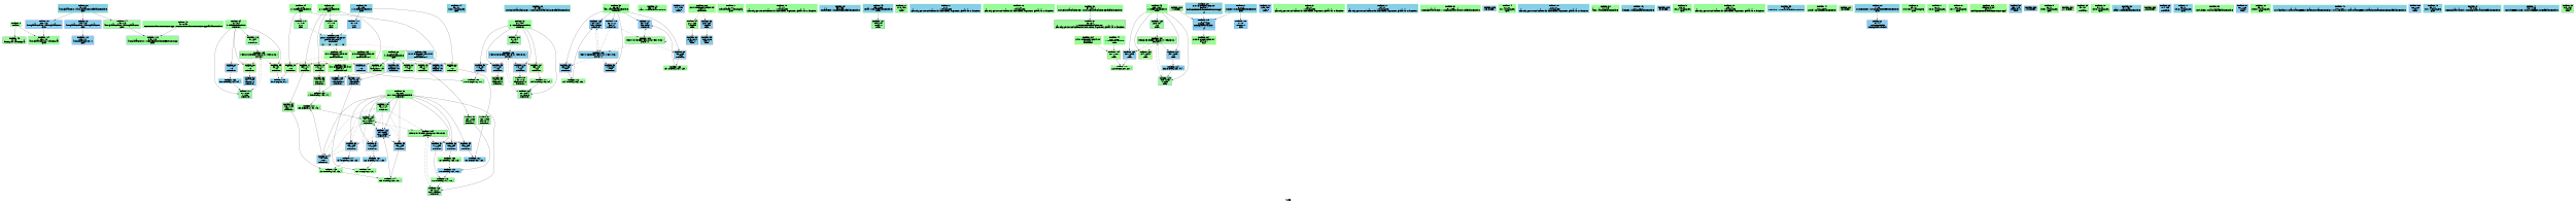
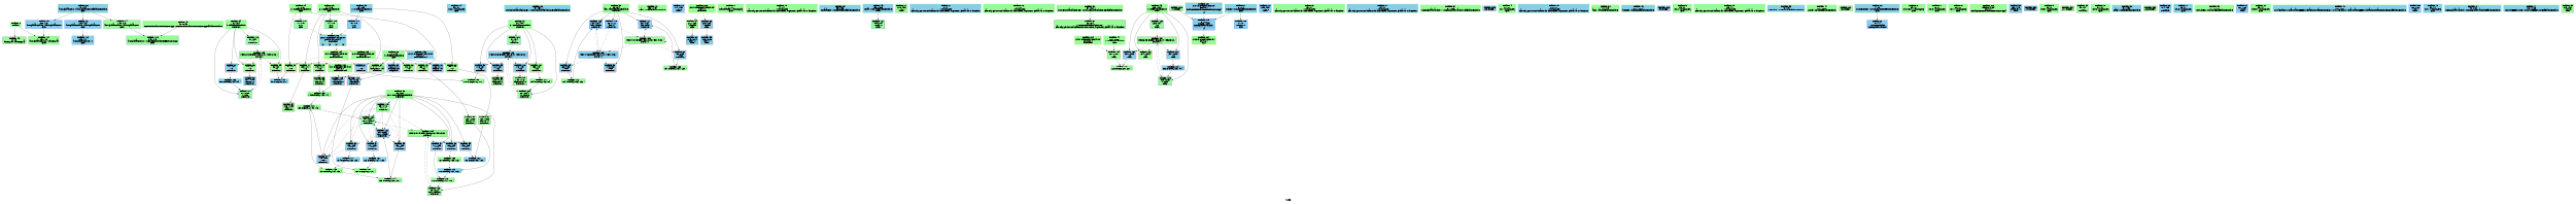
  digraph {
    label=SVFG
    node [color=green fillcolor=palegreen shape=record style=filled]
    edge [style=solid]
    n1 [color=grey label="{NodeID: 0\nNullPtr}"]
    n2 [color=black label="{NodeID: 49\n2\<--3\ndummyVal\<--dummyVal\n}"]
    n3 [color=blue label="{NodeID: 114\n250\<--3\nllvm.global_ctors_2\<--dummyVal\nGlob }" style="dotted,filled"]
    n4 [color=grey label="{NodeID: 180\n118 = cmp(116, 117, )\n}"]
    n5 [color=red fillcolor=skyblue label="{NodeID: 97\n171\<--85\n\<--now\n_Z5solvev\n}"]
    n6 [color=grey label="{NodeID: 176\n172 = Binary(171, 170, )\n}"]
    n7 [color=blue label="{NodeID: 126\n85\<--172\nnow\<--add26\n_Z5solvev\n}"]
    n8 [color=black label="{NodeID: 184\nMR_16V_7 = PHI(MR_16V_8, MR_16V_3, )\npts\{86 \}\n}"]
    n9 [fillcolor=skyblue label="{NodeID: 14\n38\<--1\n.str.8\<--dummyObj\nGlob }"]
    n10 [color=yellow label="{NodeID: 194\n8V_1 = ENCHI(MR_8V_0)\npts\{18 \}\nFun[_Z5solvev]}" style="double,filled"]
    n11 [color=red label="{NodeID: 80\n97\<--17\n\<--n\n_Z5solvev\n}"]
    n12 [color=red fillcolor=skyblue label="{NodeID: 81\n117\<--17\n\<--n\n_Z5solvev\n}"]
    n13 [color=grey fillcolor=skyblue label="{NodeID: 179\n98 = cmp(96, 97, )\n}"]
    n14 [color=blue fillcolor=skyblue label="{NodeID: 111\n19\<--15\nV\<--\nGlob }"]
    n15 [color=yellow fillcolor=skyblue label="{NodeID: 206\n28V_1 = ENCHI(MR_28V_0)\npts\{13 16 18 20 \}\nFun[main]|{<s0>12|<s1>12|<s2>12|<s3>12}}" style="double,filled"]
    n16 [color=yellow fillcolor=skyblue label="{NodeID: 195\n10V_1 = ENCHI(MR_10V_0)\npts\{20 \}\nFun[_Z5solvev]}" style="double,filled"]
    n17 [color=yellow label="{NodeID: 192\n4V_1 = ENCHI(MR_4V_0)\npts\{13 \}\nFun[_Z5solvev]}" style="double,filled"]
    n18 [color=yellow label="{NodeID: 193\n6V_1 = ENCHI(MR_6V_0)\npts\{16 \}\nFun[_Z5solvev]}" style="double,filled"]
    n19 [color=red label="{NodeID: 82\n159\<--19\n\<--V\n_Z5solvev\n}"]
    n20 [color=red fillcolor=skyblue label="{NodeID: 102\n127\<--126\n\<--arrayidx\n_Z5solvev\n}"]
    n21 [color=red fillcolor=skyblue label="{NodeID: 103\n145\<--144\n\<--arrayidx11\n_Z5solvev\n}"]
    n22 [color=red label="{NodeID: 77\n135\<--14\n\<--C\n_Z5solvev\n}"]
    n23 [color=red label="{NodeID: 78\n146\<--14\n\<--C\n_Z5solvev\n}"]
    n24 [color=red label="{NodeID: 79\n168\<--14\n\<--C\n_Z5solvev\n}"]
    n25 [fillcolor=skyblue label="{NodeID: 28\n49\<--50\n_ZNSt8ios_base4InitC1Ev\<--_ZNSt8ios_base4InitC1Ev_field_insensitive\n}"]
    n26 [color=blue fillcolor=skyblue label="{NodeID: 125\n83\<--164\nans\<--inc22\n_Z5solvev\n}"]
    n27 [color=black fillcolor=skyblue label="{NodeID: 183\nMR_14V_6 = PHI(MR_14V_7, MR_14V_3, )\npts\{84 \}\n}"]
    n28 [color=red fillcolor=skyblue label="{NodeID: 89\n163\<--83\n\<--ans\n_Z5solvev\n}"]
    n29 [color=red fillcolor=skyblue label="{NodeID: 90\n175\<--83\n\<--ans\n_Z5solvev\n}"]
    n30 [color=grey label="{NodeID: 172\n164 = Binary(163, 123, )\n}"]
    n31 [label="{NodeID: 42\n196\<--197\nmain\<--main_field_insensitive\n}"]
    n32 [color=black label="{NodeID: 56\n147\<--146\nconv12\<--\n_Z5solvev\n}"]
    n33 [color=grey label="{NodeID: 169\n148 = Binary(145, 147, )\n}"]
    n34 [color=grey label="{NodeID: 170\n150 = Binary(149, 148, )\n}"]
    n35 [color=blue label="{NodeID: 123\n85\<--150\nnow\<--add14\n_Z5solvev\n}"]
    n36 [color=purple fillcolor=skyblue label="{NodeID: 70\n214\<--33\n\<--.str.6\nmain\n}"]
    n37 [color=grey fillcolor=skyblue label="{NodeID: 167\n122 = Binary(121, 123, )\n}"]
    n38 [color=grey label="{NodeID: 181\n128 = cmp(122, 127, )\n}"]
    n39 [color=red label="{NodeID: 84\n212\<--35\n\<--stdout\nmain\n}"]
    n40 [color=black fillcolor=skyblue label="{NodeID: 60\n215\<--212\ncall1\<--\nmain\n}"]
    n41 [label="{NodeID: 1\n7\<--1\n__dso_handle\<--dummyObj\nGlob }"]
    n42 [color=red fillcolor=skyblue label="{NodeID: 98\n116\<--87\n\<--i2\n_Z5solvev\n}"]
    n43 [label="{NodeID: 15\n41\<--1\n\<--dummyObj\nCan only get source location for instruction, argument, global var or function.}"]
    n44 [color=black label="{NodeID: 57\n160\<--159\nconv19\<--\n_Z5solvev\n}"]
    n45 [color=grey fillcolor=skyblue label="{NodeID: 182\n161 = cmp(158, 160, )\n}"]
    n46 [color=blue fillcolor=skyblue label="{NodeID: 112\n248\<--41\nllvm.global_ctors_0\<--\nGlob }"]
    n47 [fillcolor=skyblue label="{NodeID: 29\n55\<--56\n__cxa_atexit\<--__cxa_atexit_field_insensitive\n}"]
    n48 [color=red fillcolor=skyblue label="{NodeID: 95\n158\<--85\n\<--now\n_Z5solvev\n}"]
    n49 [color=red fillcolor=skyblue label="{NodeID: 96\n166\<--85\n\<--now\n_Z5solvev\n}"]
    n50 [color=grey label="{NodeID: 165\n167 = Binary(166, 123, )\n}"]
    n51 [fillcolor=skyblue label="{NodeID: 43\n199\<--200\nretval\<--retval_field_insensitive\nmain\n}"]
    n52 [color=blue label="{NodeID: 127\n199\<--15\nretval\<--\nmain\n}"]
    n53 [color=purple label="{NodeID: 71\n216\<--36\n\<--.str.7\nmain\n}"]
    n54 [color=grey label="{NodeID: 168\n131 = Binary(130, 123, )\n}"]
    n55 [color=blue fillcolor=skyblue label="{NodeID: 121\n83\<--131\nans\<--inc7\n_Z5solvev\n}"]
    n56 [color=black label="{NodeID: 189\nMR_14V_4 = PHI(MR_14V_5, MR_14V_3, )\npts\{84 \}\n}"]
    n57 [color=red fillcolor=skyblue label="{NodeID: 88\n130\<--83\n\<--ans\n_Z5solvev\n}"]
    n58 [color=red label="{NodeID: 85\n96\<--81\n\<--i\n_Z5solvev\n}"]
    n59 [fillcolor=skyblue label="{NodeID: 2\n9\<--1\n\<--dummyObj\nCan only get source location for instruction, argument, global var or function.}"]
    n60 [color=red fillcolor=skyblue label="{NodeID: 99\n124\<--87\n\<--i2\n_Z5solvev\n}"]
    n61 [color=black label="{NodeID: 53\n125\<--124\nidxprom\<--\n_Z5solvev\n}"]
    n62 [label="{NodeID: 16\n71\<--1\n\<--dummyObj\nCan only get source location for instruction, argument, global var or function.}"]
    n63 [color=blue label="{NodeID: 113\n249\<--42\nllvm.global_ctors_1\<--_GLOBAL__sub_I_QPHutu_2_0.cpp\nGlob }"]
    n64 [label="{NodeID: 30\n54\<--60\n_ZNSt8ios_base4InitD1Ev\<--_ZNSt8ios_base4InitD1Ev_field_insensitive\n}"]
    n65 [color=black label="{NodeID: 51\n53\<--54\n\<--_ZNSt8ios_base4InitD1Ev\nCan only get source location for instruction, argument, global var or function.}"]
    n66 [label="{NodeID: 44\n201\<--202\nt\<--t_field_insensitive\nmain\n}"]
    n67 [color=red label="{NodeID: 104\n221\<--201\n\<--t\nmain\n}"]
    n68 [color=grey label="{NodeID: 178\n222 = cmp(220, 221, )\n}"]
    n69 [color=yellow label="{NodeID: 224\n2V_2 = CSCHI(MR_2V_1)\npts\{10 \}\nCS[]}" style="double,filled"]
    n70 [color=black label="{NodeID: 58\n169\<--168\nconv24\<--\n_Z5solvev\n}"]
    n71 [color=grey fillcolor=skyblue label="{NodeID: 173\n170 = Binary(167, 169, )\n}"]
    n72 [color=purple fillcolor=skyblue label="{NodeID: 72\n225\<--38\n\<--.str.8\nmain\n}"]
    n73 [color=blue fillcolor=skyblue label="{NodeID: 122\n85\<--139\nnow\<--add9\n_Z5solvev\n}"]
    n74 [color=red fillcolor=skyblue label="{NodeID: 91\n121\<--85\n\<--now\n_Z5solvev\n}"]
    n75 [color=red fillcolor=skyblue label="{NodeID: 92\n133\<--85\n\<--now\n_Z5solvev\n}"]
    n76 [color=red fillcolor=skyblue label="{NodeID: 93\n138\<--85\n\<--now\n_Z5solvev\n}"]
    n77 [color=red fillcolor=skyblue label="{NodeID: 94\n149\<--85\n\<--now\n_Z5solvev\n}"]
    n78 [color=red label="{NodeID: 86\n100\<--81\n\<--i\n_Z5solvev\n}"]
    n79 [color=black fillcolor=skyblue label="{NodeID: 52\n101\<--100\nidx.ext\<--\n_Z5solvev\n}"]
    n80 [label="{NodeID: 3\n15\<--1\n\<--dummyObj\nCan only get source location for instruction, argument, global var or function.}"]
    n81 [color=red fillcolor=skyblue label="{NodeID: 100\n142\<--87\n\<--i2\n_Z5solvev\n}"]
    n82 [color=black label="{NodeID: 55\n143\<--142\nidxprom10\<--\n_Z5solvev\n}"]
    n83 [fillcolor=skyblue label="{NodeID: 17\n94\<--1\n\<--dummyObj\nCan only get source location for instruction, argument, global var or function.}"]
    n84 [label="{NodeID: 31\n67\<--68\n__cxx_global_var_init.1\<--__cxx_global_var_init.1_field_insensitive\n}"]
    n85 [color=blue label="{NodeID: 128\n203\<--94\ni\<--\nmain\n}"]
    n86 [color=black label="{NodeID: 191\nMR_26V_3 = PHI(MR_26V_4, MR_26V_2, )\npts\{204 \}\n}"]
    n87 [color=red fillcolor=skyblue label="{NodeID: 105\n220\<--203\n\<--i\nmain\n}"]
    n88 [color=red label="{NodeID: 106\n224\<--203\n\<--i\nmain\n}"]
    n89 [color=red fillcolor=skyblue label="{NodeID: 107\n231\<--203\n\<--i\nmain\n}"]
    n90 [color=blue label="{NodeID: 129\n203\<--232\ni\<--inc\nmain\n}"]
    n91 [color=grey fillcolor=skyblue label="{NodeID: 164\n232 = Binary(231, 94, )\n}"]
    n92 [label="{NodeID: 45\n203\<--204\ni\<--i_field_insensitive\nmain\n}"]
    n93 [color=black fillcolor=skyblue label="{NodeID: 225\n105 = PHI()\n}"]
    n94 [color=black fillcolor=skyblue label="{NodeID: 59\n209\<--206\ncall\<--\nmain\n}"]
    n95 [color=purple fillcolor=skyblue label="{NodeID: 73\n248\<--40\nllvm.global_ctors_0\<--llvm.global_ctors\nGlob }"]
    n96 [color=grey fillcolor=skyblue label="{NodeID: 177\n134 = Binary(133, 123, )\n}"]
    n97 [color=grey label="{NodeID: 174\n139 = Binary(138, 137, )\n}"]
    n98 [color=red fillcolor=skyblue label="{NodeID: 87\n107\<--81\n\<--i\n_Z5solvev\n}"]
    n99 [color=grey fillcolor=skyblue label="{NodeID: 166\n908 = Binary(107, 94, )\n}"]
    n100 [color=blue label="{NodeID: 117\n81\<--108\ni\<--inc\n_Z5solvev\n}"]
    n101 [color=black label="{NodeID: 185\nMR_12V_3 = PHI(MR_12V_4, MR_12V_2, )\npts\{82 \}\n}"]
    n102 [label="{NodeID: 4\n21\<--1\n.str\<--dummyObj\nGlob }"]
    n103 [color=red label="{NodeID: 101\n153\<--87\n\<--i2\n_Z5solvev\n}"]
    n104 [color=grey label="{NodeID: 171\n154 = Binary(153, 94, )\n}"]
    n105 [color=blue label="{NodeID: 124\n87\<--154\ni2\<--inc16\n_Z5solvev\n}"]
    n106 [color=black fillcolor=skyblue label="{NodeID: 188\nMR_18V_3 = PHI(MR_18V_4, MR_18V_2, )\npts\{88 \}\n}"]
    n107 [fillcolor=skyblue label="{NodeID: 18\n112\<--1\n\<--dummyObj\nCan only get source location for instruction, argument, global var or function.}"]
    n108 [color=blue fillcolor=skyblue label="{NodeID: 115\n8\<--70\n_ZL2PI\<--call\n__cxx_global_var_init.1\n|{<s0>14}}"]
    n109 [label="{NodeID: 32\n72\<--73\nacos\<--acos_field_insensitive\n}"]
    n110 [fillcolor=skyblue label="{NodeID: 46\n210\<--211\nfreopen\<--freopen_field_insensitive\n}"]
    n111 [color=black fillcolor=skyblue label="{NodeID: 226\n90 = PHI()\n}"]
    n112 [color=purple label="{NodeID: 74\n249\<--40\nllvm.global_ctors_1\<--llvm.global_ctors\nGlob }"]
    n113 [label="{NodeID: 5\n23\<--1\n.str.2\<--dummyObj\nGlob }"]
    n114 [label="{NodeID: 19\n123\<--1\n\<--dummyObj\nCan only get source location for instruction, argument, global var or function.}"]
    n115 [color=blue label="{NodeID: 116\n81\<--94\ni\<--\n_Z5solvev\n}"]
    n116 [fillcolor=skyblue label="{NodeID: 33\n78\<--79\n_Z5solvev\<--_Z5solvev_field_insensitive\n}"]
    n117 [label="{NodeID: 47\n227\<--228\nprintf\<--printf_field_insensitive\n}"]
    n118 [color=black label="{NodeID: 227\n52 = PHI()\n}"]
    n119 [color=purple fillcolor=skyblue label="{NodeID: 61\n51\<--4\n\<--_ZStL8__ioinit\n__cxx_global_var_init\n}"]
    n120 [color=purple fillcolor=skyblue label="{NodeID: 75\n250\<--40\nllvm.global_ctors_2\<--llvm.global_ctors\nGlob }"]
    n121 [label="{NodeID: 6\n25\<--1\n_ZSt4cout\<--dummyObj\nGlob }"]
    n122 [fillcolor=skyblue label="{NodeID: 20\n4\<--6\n_ZStL8__ioinit\<--_ZStL8__ioinit_field_insensitive\nGlob }"]
    n123 [label="{NodeID: 34\n81\<--82\ni\<--i_field_insensitive\n_Z5solvev\n}"]
    n124 [label="{NodeID: 48\n42\<--243\n_GLOBAL__sub_I_QPHutu_2_0.cpp\<--_GLOBAL__sub_I_QPHutu_2_0.cpp_field_insensitive\n}"]
    n125 [color=black label="{NodeID: 228\n70 = PHI()\n}"]
    n126 [color=purple label="{NodeID: 62\n102\<--11\n\<--a\n_Z5solvev\n}"]
    n127 [color=purple fillcolor=skyblue label="{NodeID: 76\n103\<--11\nadd.ptr\<--a\n_Z5solvev\n}"]
    n128 [label="{NodeID: 7\n26\<--1\n.str.3\<--dummyObj\nGlob }"]
    n129 [fillcolor=skyblue label="{NodeID: 21\n8\<--10\n_ZL2PI\<--_ZL2PI_field_insensitive\nGlob }"]
    n130 [color=blue fillcolor=skyblue label="{NodeID: 108\n8\<--9\n_ZL2PI\<--\nGlob }"]
    n131 [color=yellow fillcolor=skyblue label="{NodeID: 201\n2V_1 = ENCHI(MR_2V_0)\npts\{10 \}\nFun[_GLOBAL__sub_I_QPHutu_2_0.cpp]|{<s0>14}}" style="double,filled"]
    n132 [color=blue fillcolor=skyblue label="{NodeID: 118\n83\<--112\nans\<--\n_Z5solvev\n}"]
    n133 [label="{NodeID: 35\n83\<--84\nans\<--ans_field_insensitive\n_Z5solvev\n}"]
-   n134 [color=purple fillcolor=skyblue label="{NodeID: 63\n126\<--11\narrayidx\<--a\n_Z5solvev\n}"]
+   n134 [color=purple fillcolor=skyblue label="{NodeID: 63\n126\<--11\narrayidx\<--a\n_Z5global\n}"]
    n135 [color=black label="{NodeID: 54\n136\<--135\nconv\<--\n_Z5solvev\n}"]
    n136 [color=grey label="{NodeID: 175\n137 = Binary(134, 136, )\n}"]
    n137 [label="{NodeID: 8\n28\<--1\n.str.4\<--dummyObj\nGlob }"]
    n138 [label="{NodeID: 22\n11\<--13\na\<--a_field_insensitive\nGlob }"]
    n139 [color=purple label="{NodeID: 64\n144\<--11\narrayidx11\<--a\n_Z5solvev\n}"]
    n140 [color=yellow label="{NodeID: 202\n20V_1 = ENCHI(MR_20V_0)\npts\{1 \}\nFun[main]}" style="double,filled"]
    n141 [color=red fillcolor=skyblue label="{NodeID: 83\n206\<--30\n\<--stdin\nmain\n}"]
    n142 [color=blue label="{NodeID: 119\n85\<--112\nnow\<--\n_Z5solvev\n}"]
    n143 [label="{NodeID: 36\n85\<--86\nnow\<--now_field_insensitive\n_Z5solvev\n}"]
    n144 [color=yellow label="{NodeID: 216\nRETMU(2V_2)\npts\{10 \}\nFun[_GLOBAL__sub_I_QPHutu_2_0.cpp]}" style="double,filled"]
    n145 [color=black fillcolor=skyblue label="{NodeID: 50\n198\<--15\nmain_ret\<--\nmain\n}"]
    n146 [color=black fillcolor=skyblue label="{NodeID: 230\n179 = PHI()\n}"]
    n147 [label="{NodeID: 9\n30\<--1\nstdin\<--dummyObj\nGlob }"]
    n148 [label="{NodeID: 23\n14\<--16\nC\<--C_field_insensitive\nGlob }"]
    n149 [color=blue label="{NodeID: 109\n14\<--15\nC\<--\nGlob }"]
    n150 [color=blue label="{NodeID: 120\n87\<--94\ni2\<--\n_Z5solvev\n}"]
    n151 [label="{NodeID: 37\n87\<--88\ni2\<--i2_field_insensitive\n_Z5solvev\n}"]
    n152 [color=black label="{NodeID: 231\n217 = PHI()\n}"]
    n153 [color=purple label="{NodeID: 65\n89\<--21\n\<--.str\n_Z5solvev\n}"]
    n154 [label="{NodeID: 10\n31\<--1\n.str.5\<--dummyObj\nGlob }"]
    n155 [label="{NodeID: 24\n17\<--18\nn\<--n_field_insensitive\nGlob }"]
    n156 [color=blue label="{NodeID: 110\n17\<--15\nn\<--\nGlob }"]
    n157 [color=yellow label="{NodeID: 204\n24V_1 = ENCHI(MR_24V_0)\npts\{202 \}\nFun[main]}" style="double,filled"]
    n158 [fillcolor=skyblue label="{NodeID: 38\n91\<--92\nscanf\<--scanf_field_insensitive\n}"]
    n159 [color=black label="{NodeID: 232\n226 = PHI()\n}"]
    n160 [color=purple fillcolor=skyblue label="{NodeID: 66\n104\<--23\n\<--.str.2\n_Z5solvev\n}"]
    n161 [fillcolor=skyblue label="{NodeID: 11\n33\<--1\n.str.6\<--dummyObj\nGlob }"]
    n162 [fillcolor=skyblue label="{NodeID: 25\n19\<--20\nV\<--V_field_insensitive\nGlob }"]
    n163 [label="{NodeID: 39\n177\<--178\n_ZNSolsEx\<--_ZNSolsEx_field_insensitive\n}"]
    n164 [color=purple fillcolor=skyblue label="{NodeID: 67\n207\<--26\n\<--.str.3\nmain\n}"]
    n165 [label="{NodeID: 12\n35\<--1\nstdout\<--dummyObj\nGlob }"]
    n166 [fillcolor=skyblue label="{NodeID: 26\n40\<--44\nllvm.global_ctors\<--llvm.global_ctors_field_insensitive\nGlob }"]
    n167 [fillcolor=skyblue label="{NodeID: 40\n180\<--181\n_ZSt4endlIcSt11char_traitsIcEERSt13basic_ostreamIT_T0_ES6_\<--_ZSt4endlIcSt11char_traitsIcEERSt13basic_ostreamIT_T0_ES6__field_insensitive\n}"]
    n168 [color=purple fillcolor=skyblue label="{NodeID: 68\n208\<--28\n\<--.str.4\nmain\n}"]
    n169 [fillcolor=skyblue label="{NodeID: 13\n36\<--1\n.str.7\<--dummyObj\nGlob }"]
    n170 [fillcolor=skyblue label="{NodeID: 27\n45\<--46\n__cxx_global_var_init\<--__cxx_global_var_init_field_insensitive\n}"]
    n171 [fillcolor=skyblue label="{NodeID: 41\n182\<--183\n_ZNSolsEPFRSoS_E\<--_ZNSolsEPFRSoS_E_field_insensitive\n}"]
    n172 [color=purple label="{NodeID: 69\n213\<--31\n\<--.str.5\nmain\n}"]
    n1 -> n2
    n1 -> n3
    n5 -> n6
    n6 -> n7
    n7 -> n8 [style=dashed]
    n8 -> n5 [style=dashed]
    n8 -> n7 [style=dashed]
    n8 -> n48 [style=dashed]
    n8 -> n49 [style=dashed]
    n10 -> n11 [style=dashed]
    n10 -> n12 [style=dashed]
    n11 -> n13
    n12 -> n4
    n14 -> n15 [style=dashed]
    n15 -> n10 [color=red style=dashed tailport=s2]
    n15 -> n16 [color=red style=dashed tailport=s3]
    n15 -> n17 [color=red style=dashed tailport=s0]
    n15 -> n18 [color=red style=dashed tailport=s1]
    n16 -> n19 [style=dashed]
    n17 -> n20 [style=dashed]
    n17 -> n21 [style=dashed]
    n18 -> n22 [style=dashed]
    n18 -> n23 [style=dashed]
    n18 -> n24 [style=dashed]
    n19 -> n44
    n20 -> n38
    n21 -> n33
    n22 -> n135
    n23 -> n32
    n24 -> n70
    n26 -> n27 [style=dashed]
    n27 -> n26 [style=dashed]
    n27 -> n28 [style=dashed]
    n27 -> n29 [style=dashed]
    n28 -> n30
    n30 -> n26
    n32 -> n33
    n33 -> n34
    n34 -> n35
    n35 -> n8 [style=dashed]
    n35 -> n35 [style=dashed]
    n35 -> n73 [style=dashed]
-   n35 -> n37 [style=dashed]
+   n35 -> n74 [style=dashed]
    n35 -> n75 [style=dashed]
    n35 -> n76 [style=dashed]
    n35 -> n77 [style=dashed]
    n37 -> n38
    n39 -> n40
    n42 -> n4
    n44 -> n45
    n48 -> n45
    n49 -> n50
    n50 -> n71
    n51 -> n52
    n54 -> n55
    n55 -> n56 [style=dashed]
    n56 -> n27 [style=dashed]
    n56 -> n55 [style=dashed]
    n56 -> n56 [style=dashed]
    n56 -> n57 [style=dashed]
    n57 -> n54
    n58 -> n13
    n60 -> n61
    n64 -> n65
    n66 -> n67
    n67 -> n68
    n70 -> n71
    n71 -> n6
    n73 -> n35 [style=dashed]
    n73 -> n73 [style=dashed]
    n73 -> n74 [style=dashed]
    n73 -> n75 [style=dashed]
    n73 -> n76 [style=dashed]
    n74 -> n37
    n75 -> n77 [style=dashed]
    n75 -> n96
    n76 -> n97
    n77 -> n34
    n78 -> n79
    n81 -> n82
    n85 -> n86 [style=dashed]
    n86 -> n87 [style=dashed]
    n86 -> n88 [style=dashed]
    n86 -> n89 [style=dashed]
    n86 -> n90 [style=dashed]
    n87 -> n68
    n89 -> n91
    n90 -> n86 [style=dashed]
    n91 -> n90
    n92 -> n85
    n92 -> n87
    n92 -> n88
    n92 -> n89
    n92 -> n90
    n95 -> n46
    n96 -> n136
    n97 -> n73
    n98 -> n99
    n99 -> n100
    n100 -> n101 [style=dashed]
    n101 -> n58 [style=dashed]
    n101 -> n78 [style=dashed]
    n101 -> n98 [style=dashed]
    n101 -> n100 [style=dashed]
    n103 -> n104
    n104 -> n105
    n105 -> n106 [style=dashed]
    n106 -> n42 [style=dashed]
    n106 -> n60 [style=dashed]
    n106 -> n81 [style=dashed]
    n106 -> n103 [style=dashed]
    n106 -> n105 [style=dashed]
    n108 -> n69 [color=blue style=dashed tailport=s0]
    n112 -> n63
    n115 -> n101 [style=dashed]
    n120 -> n3
    n122 -> n119
    n123 -> n58
    n123 -> n78
    n123 -> n98
    n123 -> n100
    n123 -> n115
    n124 -> n63
    n125 -> n108
    n129 -> n108
    n129 -> n130
    n131 -> n108 [color=red style=dashed tailport=s0]
    n132 -> n27 [style=dashed]
    n132 -> n56 [style=dashed]
    n133 -> n26
    n133 -> n28
    n133 -> n29
    n133 -> n55
    n133 -> n57
    n133 -> n132
    n134 -> n20
-   n135 -> n136
+   n34 -> n136
    n136 -> n97
    n138 -> n126
    n138 -> n127
    n138 -> n134
    n138 -> n139
    n139 -> n21
    n140 -> n39 [style=dashed]
    n140 -> n141 [style=dashed]
    n141 -> n94
    n142 -> n8 [style=dashed]
    n142 -> n35 [style=dashed]
    n142 -> n73 [style=dashed]
    n142 -> n74 [style=dashed]
    n142 -> n75 [style=dashed]
    n142 -> n76 [style=dashed]
    n142 -> n77 [style=dashed]
    n143 -> n5
    n143 -> n7
    n143 -> n35
    n143 -> n48
    n143 -> n49
    n143 -> n73
    n143 -> n74
    n143 -> n75
    n143 -> n76
    n143 -> n77
    n143 -> n142
    n148 -> n22
    n148 -> n23
    n148 -> n24
    n148 -> n149
    n149 -> n15 [style=dashed]
    n150 -> n106 [style=dashed]
    n151 -> n42
    n151 -> n60
    n151 -> n81
    n151 -> n103
    n151 -> n105
    n151 -> n150
    n155 -> n11
    n155 -> n12
    n155 -> n156
    n156 -> n15 [style=dashed]
    n157 -> n67 [style=dashed]
    n162 -> n14
    n162 -> n19
    n166 -> n95
    n166 -> n112
    n166 -> n120
  }
